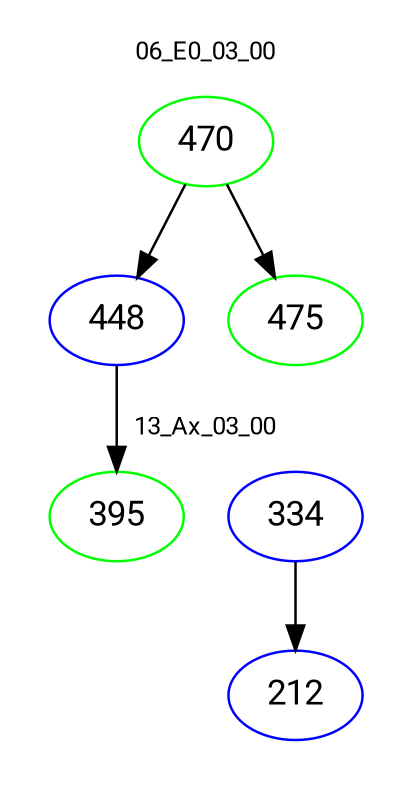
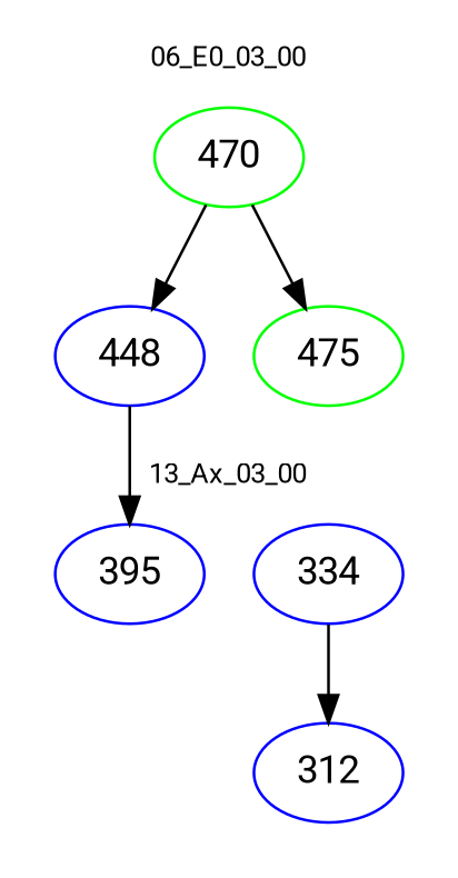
  digraph {
    fontname=Roboto
    node [color=blue fontname=Roboto]
    edge [color=black fontname=Roboto]
    n1 [label=334]
-   n2 [color=green label=395]
-   n3 [label=212]
+   n2 [label=395]
+   n3 [label=312]
    n4 [color=green label=470]
    n5 [label=448]
    n6 [color=green label=475]
    subgraph cluster_1 {
      color=white
      fontsize=10
      label="13_Ax_03_00"
      n1
      n2
      n3
    }
    subgraph cluster_2 {
      color=white
      fontsize=10
      label="06_E0_03_00"
      n4
      n5
      n6
    }
    n1 -> n3
    n4 -> n5
    n4 -> n6
    n5 -> n2
  }
